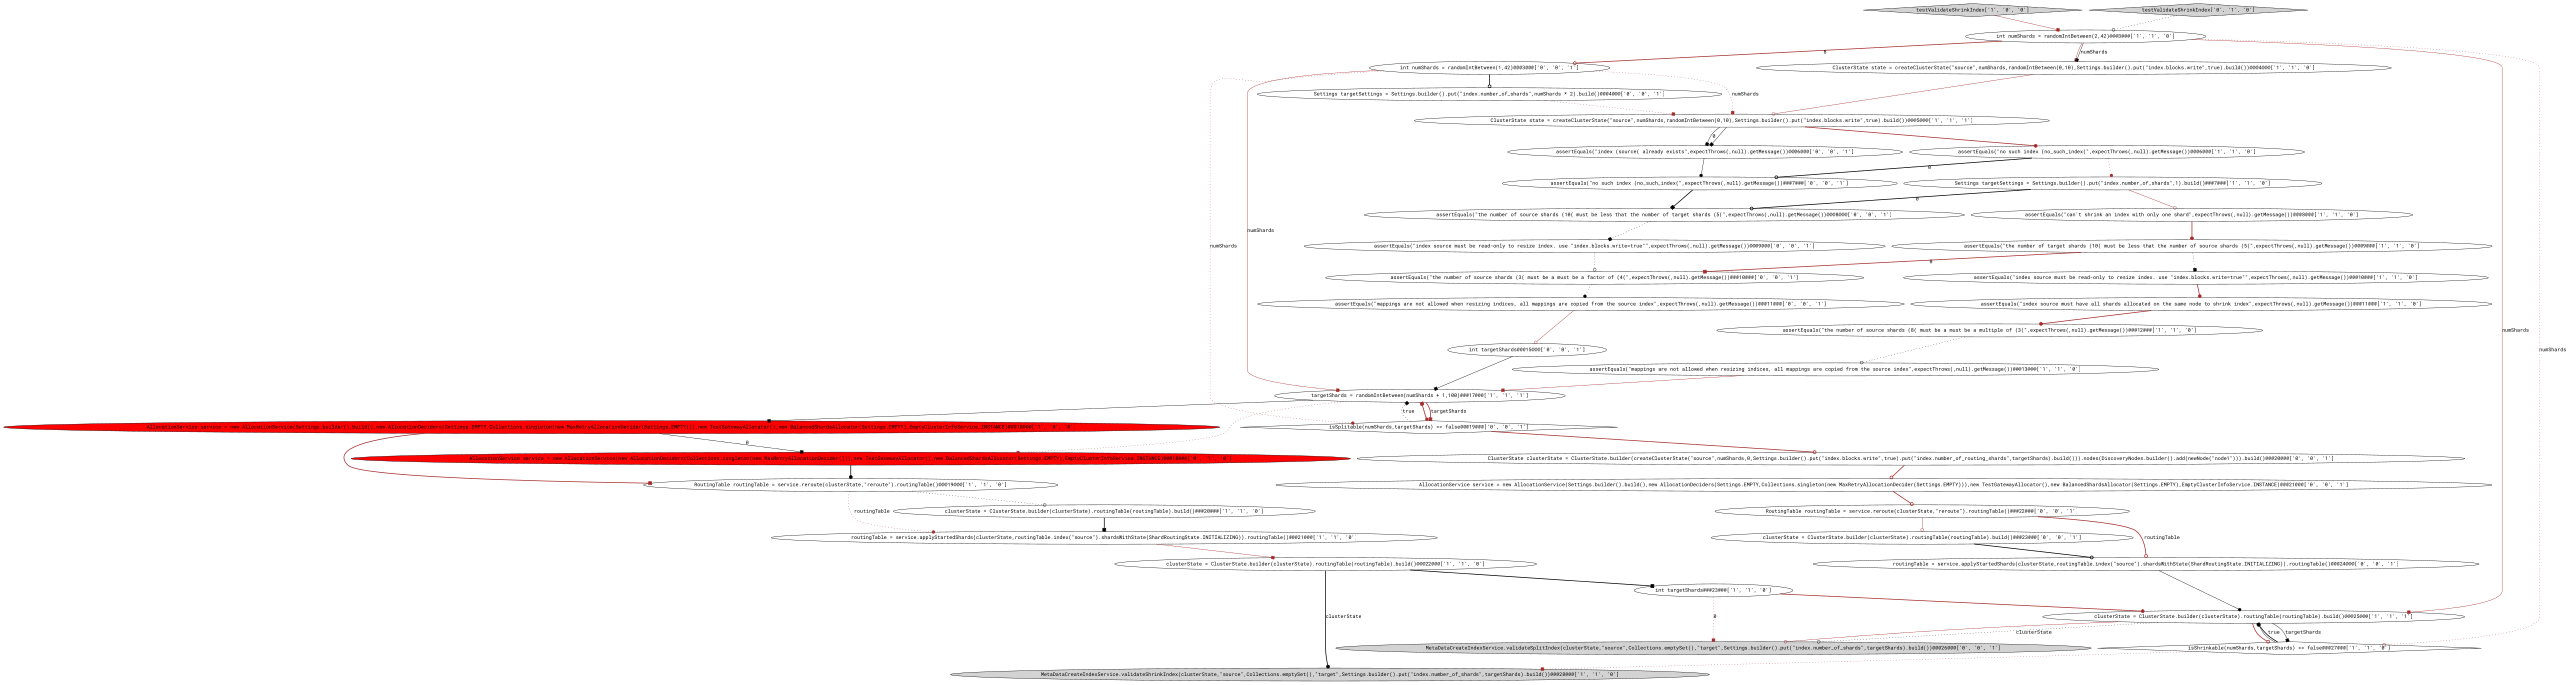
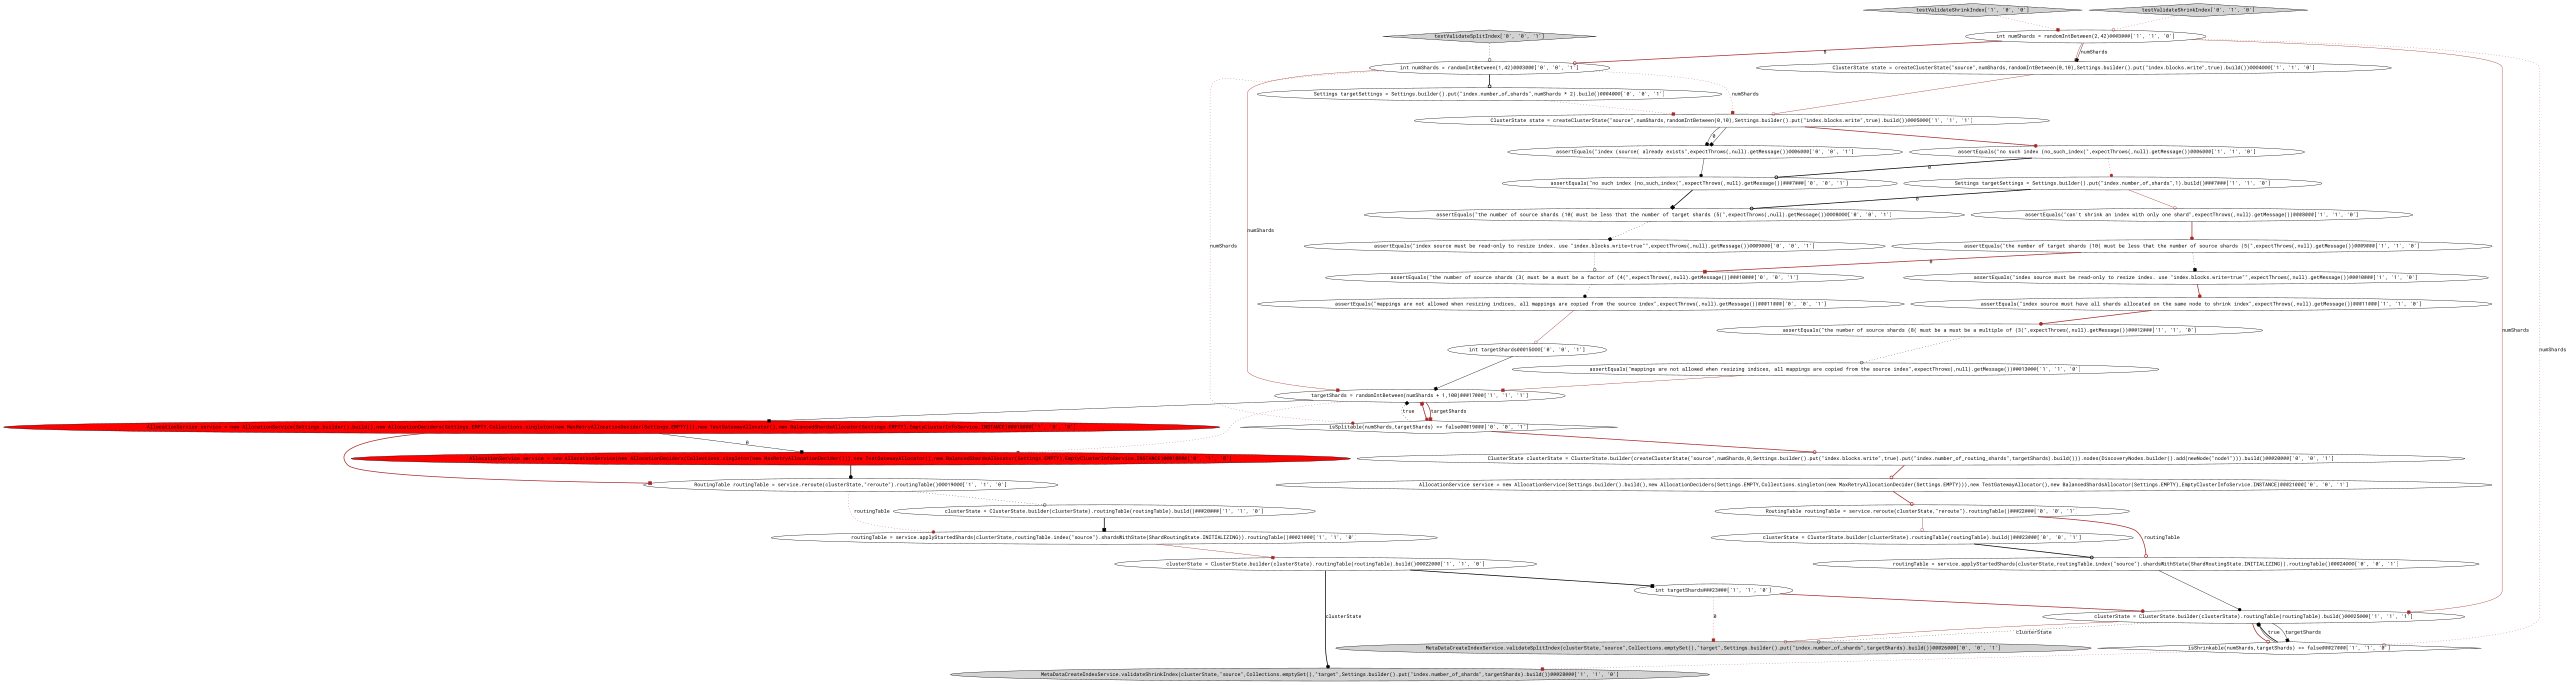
  digraph {
    fontname="Roboto Mono"
    node [fillcolor=white fontname="Roboto Mono" shape=ellipse style=filled]
    edge [arrowhead=box color=brown fontname="Roboto Mono" style=bold]
    n1 [label="RoutingTable routingTable = service.reroute(clusterState,\"reroute\").routingTable()@@@22@@@['0', '0', '1']"]
    n2 [label="clusterState = ClusterState.builder(clusterState).routingTable(routingTable).build()@@@23@@@['0', '0', '1']"]
    n3 [label="routingTable = service.applyStartedShards(clusterState,routingTable.index(\"source\").shardsWithState(ShardRoutingState.INITIALIZING)).routingTable()@@@24@@@['0', '0', '1']"]
    n4 [label="clusterState = ClusterState.builder(clusterState).routingTable(routingTable).build()@@@25@@@['1', '1', '1']"]
    n5 [label="int targetShards@@@15@@@['0', '0', '1']"]
    n6 [label="targetShards = randomIntBetween(numShards + 1,100)@@@17@@@['1', '1', '1']"]
    n7 [fillcolor=red label="AllocationService service = new AllocationService(new AllocationDeciders(Collections.singleton(new MaxRetryAllocationDecider())),new TestGatewayAllocator(),new BalancedShardsAllocator(Settings.EMPTY),EmptyClusterInfoService.INSTANCE)@@@18@@@['0', '1', '0']"]
    n8 [fillcolor=red label="AllocationService service = new AllocationService(Settings.builder().build(),new AllocationDeciders(Settings.EMPTY,Collections.singleton(new MaxRetryAllocationDecider(Settings.EMPTY))),new TestGatewayAllocator(),new BalancedShardsAllocator(Settings.EMPTY),EmptyClusterInfoService.INSTANCE)@@@18@@@['1', '0', '0']"]
    n9 [label="isSplitable(numShards,targetShards) == false@@@19@@@['0', '0', '1']" shape=diamond]
    n10 [label="clusterState = ClusterState.builder(clusterState).routingTable(routingTable).build()@@@22@@@['1', '1', '0']"]
    n11 [fillcolor=lightgray label="MetaDataCreateIndexService.validateShrinkIndex(clusterState,\"source\",Collections.emptySet(),\"target\",Settings.builder().put(\"index.number_of_shards\",targetShards).build())@@@28@@@['1', '1', '0']"]
    n12 [label="int targetShards@@@23@@@['1', '1', '0']"]
    n13 [fillcolor=lightgray label="MetaDataCreateIndexService.validateSplitIndex(clusterState,\"source\",Collections.emptySet(),\"target\",Settings.builder().put(\"index.number_of_shards\",targetShards).build())@@@26@@@['0', '0', '1']"]
    n14 [label="ClusterState state = createClusterState(\"source\",numShards,randomIntBetween(0,10),Settings.builder().put(\"index.blocks.write\",true).build())@@@4@@@['1', '1', '0']"]
    n15 [label="ClusterState state = createClusterState(\"source\",numShards,randomIntBetween(0,10),Settings.builder().put(\"index.blocks.write\",true).build())@@@5@@@['1', '1', '1']"]
    n16 [label="assertEquals(\"no such index (no_such_index(\",expectThrows(,null).getMessage())@@@6@@@['1', '1', '0']"]
    n17 [label="assertEquals(\"index (source( already exists\",expectThrows(,null).getMessage())@@@6@@@['0', '0', '1']"]
    n18 [label="RoutingTable routingTable = service.reroute(clusterState,\"reroute\").routingTable()@@@19@@@['1', '1', '0']"]
    n19 [label="routingTable = service.applyStartedShards(clusterState,routingTable.index(\"source\").shardsWithState(ShardRoutingState.INITIALIZING)).routingTable()@@@21@@@['1', '1', '0']"]
    n20 [label="clusterState = ClusterState.builder(clusterState).routingTable(routingTable).build()@@@20@@@['1', '1', '0']"]
    n21 [label="assertEquals(\"index source must have all shards allocated on the same node to shrink index\",expectThrows(,null).getMessage())@@@11@@@['1', '1', '0']"]
    n22 [label="assertEquals(\"the number of source shards (8( must be a must be a multiple of (3(\",expectThrows(,null).getMessage())@@@12@@@['1', '1', '0']"]
    n23 [label="assertEquals(\"mappings are not allowed when resizing indices, all mappings are copied from the source index\",expectThrows(,null).getMessage())@@@13@@@['1', '1', '0']"]
    n24 [label="assertEquals(\"no such index (no_such_index(\",expectThrows(,null).getMessage())@@@7@@@['0', '0', '1']"]
    n25 [label="assertEquals(\"the number of source shards (10( must be less that the number of target shards (5(\",expectThrows(,null).getMessage())@@@8@@@['0', '0', '1']"]
    n26 [label="assertEquals(\"index source must be read-only to resize index. use \"index.blocks.write=true\"\",expectThrows(,null).getMessage())@@@9@@@['0', '0', '1']"]
    n27 [label="Settings targetSettings = Settings.builder().put(\"index.number_of_shards\",1).build()@@@7@@@['1', '1', '0']"]
    n28 [label="assertEquals(\"can't shrink an index with only one shard\",expectThrows(,null).getMessage())@@@8@@@['1', '1', '0']"]
+   n29 [fillcolor=lightgray label="testValidateSplitIndex['0', '0', '1']" shape=diamond]
    n30 [label="int numShards = randomIntBetween(1,42)@@@3@@@['0', '0', '1']"]
    n31 [label="Settings targetSettings = Settings.builder().put(\"index.number_of_shards\",numShards * 2).build()@@@4@@@['0', '0', '1']"]
    n32 [label="assertEquals(\"the number of target shards (10( must be less that the number of source shards (5(\",expectThrows(,null).getMessage())@@@9@@@['1', '1', '0']"]
    n33 [label="ClusterState clusterState = ClusterState.builder(createClusterState(\"source\",numShards,0,Settings.builder().put(\"index.blocks.write\",true).put(\"index.number_of_routing_shards\",targetShards).build())).nodes(DiscoveryNodes.builder().add(newNode(\"node1\"))).build()@@@20@@@['0', '0', '1']"]
    n34 [label="AllocationService service = new AllocationService(Settings.builder().build(),new AllocationDeciders(Settings.EMPTY,Collections.singleton(new MaxRetryAllocationDecider(Settings.EMPTY))),new TestGatewayAllocator(),new BalancedShardsAllocator(Settings.EMPTY),EmptyClusterInfoService.INSTANCE)@@@21@@@['0', '0', '1']"]
    n35 [label="isShrinkable(numShards,targetShards) == false@@@27@@@['1', '1', '0']" shape=diamond]
    n36 [fillcolor=lightgray label="testValidateShrinkIndex['1', '0', '0']" shape=diamond]
    n37 [label="int numShards = randomIntBetween(2,42)@@@3@@@['1', '1', '0']"]
    n38 [label="assertEquals(\"index source must be read-only to resize index. use \"index.blocks.write=true\"\",expectThrows(,null).getMessage())@@@10@@@['1', '1', '0']"]
    n39 [label="assertEquals(\"the number of source shards (3( must be a must be a factor of (4(\",expectThrows(,null).getMessage())@@@10@@@['0', '0', '1']"]
    n40 [label="assertEquals(\"mappings are not allowed when resizing indices, all mappings are copied from the source index\",expectThrows(,null).getMessage())@@@11@@@['0', '0', '1']"]
    n41 [fillcolor=lightgray label="testValidateShrinkIndex['0', '1', '0']" shape=diamond]
    n1 -> n2 [arrowhead=odot style=solid]
    n1 -> n3 [arrowhead=odot label=routingTable]
    n2 -> n3 [arrowhead=odot color=black]
    n3 -> n4 [arrowhead=dot color=black style=solid]
    n4 -> n13 [arrowhead=odot color=black label=clusterState style=dotted]
    n4 -> n13 [arrowhead=odot style=solid]
    n4 -> n35 [color=black label=targetShards style=solid]
    n4 -> n35 [arrowhead=odot]
    n5 -> n6 [color=black style=solid]
    n6 -> n7 [arrowhead=dot style=dotted]
    n6 -> n8 [color=black style=solid]
    n6 -> n9 [arrowhead=dot style=dotted]
    n6 -> n9 [label=targetShards]
    n7 -> n18 [arrowhead=dot color=black]
    n8 -> n7 [color=black label=0 style=solid]
    n8 -> n18
    n9 -> n6 [color=black label=true style=dotted]
    n9 -> n6
    n9 -> n33 [arrowhead=odot]
    n10 -> n11 [arrowhead=dot color=black label=clusterState]
    n10 -> n12 [color=black]
    n12 -> n4 [arrowhead=dot]
    n12 -> n13 [label=0 style=dotted]
    n14 -> n15 [arrowhead=odot style=solid]
    n15 -> n16 [arrowhead=dot]
    n15 -> n17 [color=black style=solid]
    n15 -> n17 [color=black label=0 style=solid]
    n16 -> n24 [arrowhead=odot color=black label=0]
    n16 -> n27 [arrowhead=dot style=dotted]
    n17 -> n24 [arrowhead=dot color=black style=solid]
    n18 -> n19 [arrowhead=dot label=routingTable style=dotted]
    n18 -> n20 [arrowhead=odot color=black style=dotted]
    n19 -> n10 [style=solid]
    n20 -> n19 [color=black]
    n21 -> n22 [arrowhead=dot]
    n22 -> n23 [arrowhead=odot color=black style=dotted]
    n23 -> n6 [style=solid]
    n24 -> n25 [color=black]
    n25 -> n26 [color=black style=dotted]
    n26 -> n39 [arrowhead=odot color=black style=dotted]
    n27 -> n25 [arrowhead=odot color=black label=0]
    n27 -> n28 [arrowhead=odot style=solid]
    n28 -> n32 [arrowhead=dot]
+   n29 -> n30 [arrowhead=odot color=black style=dotted]
    n30 -> n6 [label=numShards style=solid]
    n30 -> n9 [arrowhead=dot label=numShards style=dotted]
    n30 -> n15 [label=numShards style=dotted]
    n30 -> n31 [arrowhead=odot color=black]
    n31 -> n15 [style=dotted]
    n32 -> n38 [color=black style=dotted]
    n32 -> n39 [label=0]
    n33 -> n34 [arrowhead=odot]
    n34 -> n1 [arrowhead=odot]
    n35 -> n4 [arrowhead=odot color=black label=true]
    n35 -> n4 [color=black style=solid]
    n35 -> n11 [style=dotted]
-   n36 -> n37 [style=solid]
+   n36 -> n37 [style=dotted]
    n37 -> n4 [label=numShards style=solid]
    n37 -> n14 [color=black label=numShards style=solid]
    n37 -> n14 [arrowhead=odot style=solid]
    n37 -> n30 [arrowhead=odot label=8]
    n37 -> n35 [arrowhead=odot label=numShards style=dotted]
    n38 -> n21 [arrowhead=dot]
    n39 -> n40 [arrowhead=dot color=black style=dotted]
    n40 -> n5 [arrowhead=odot style=solid]
-   n41 -> n37 [arrowhead=odot color=black style=dotted]
+   n41 -> n37 [arrowhead=odot style=dotted]
  }
